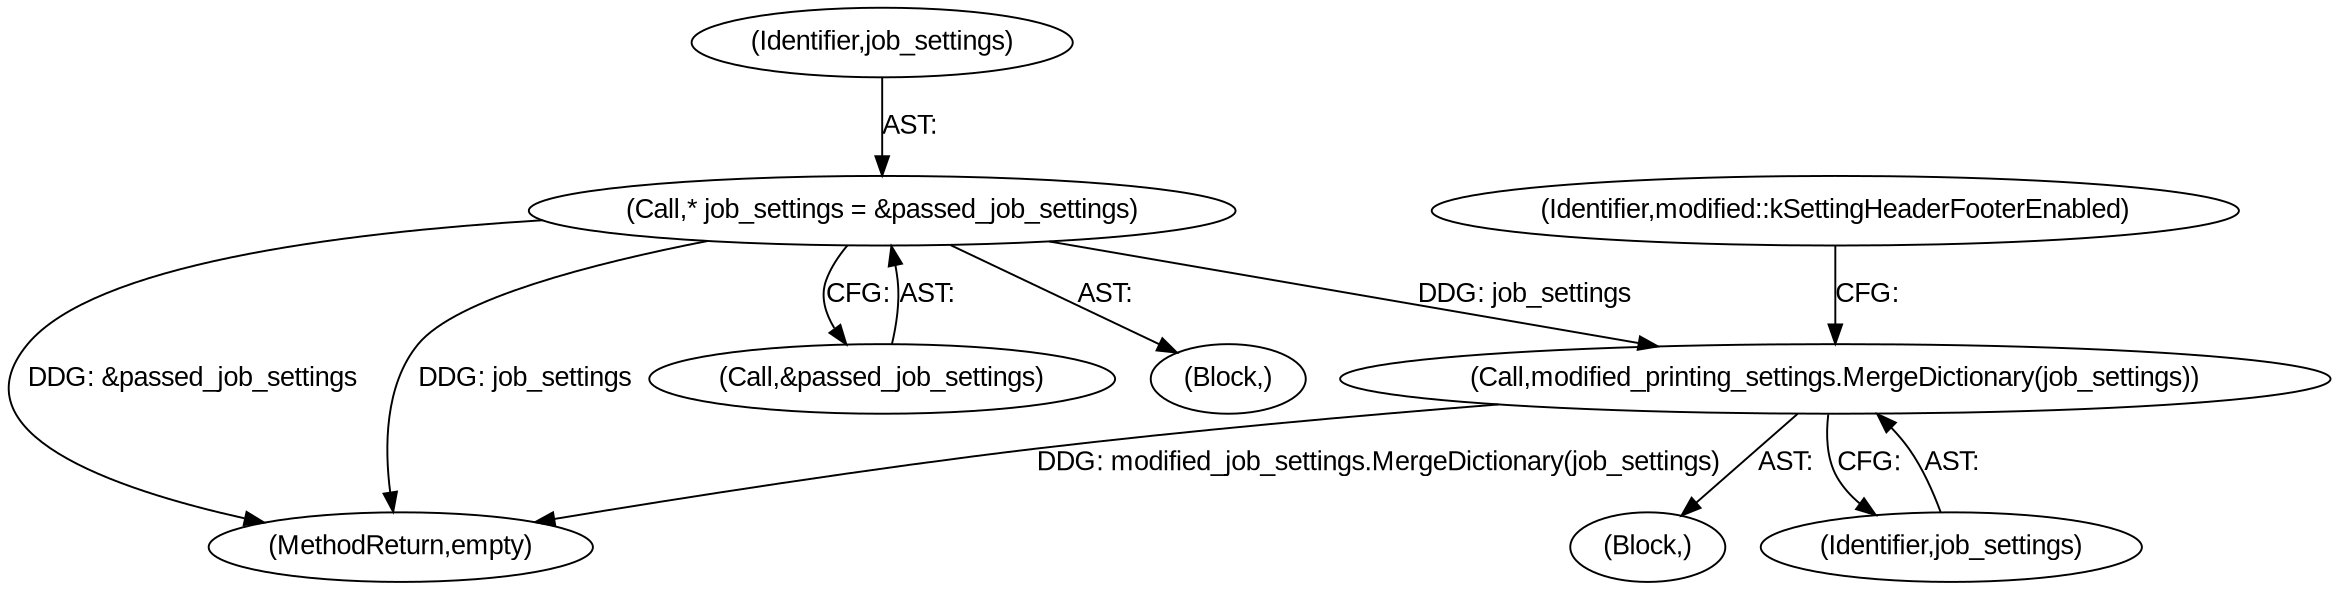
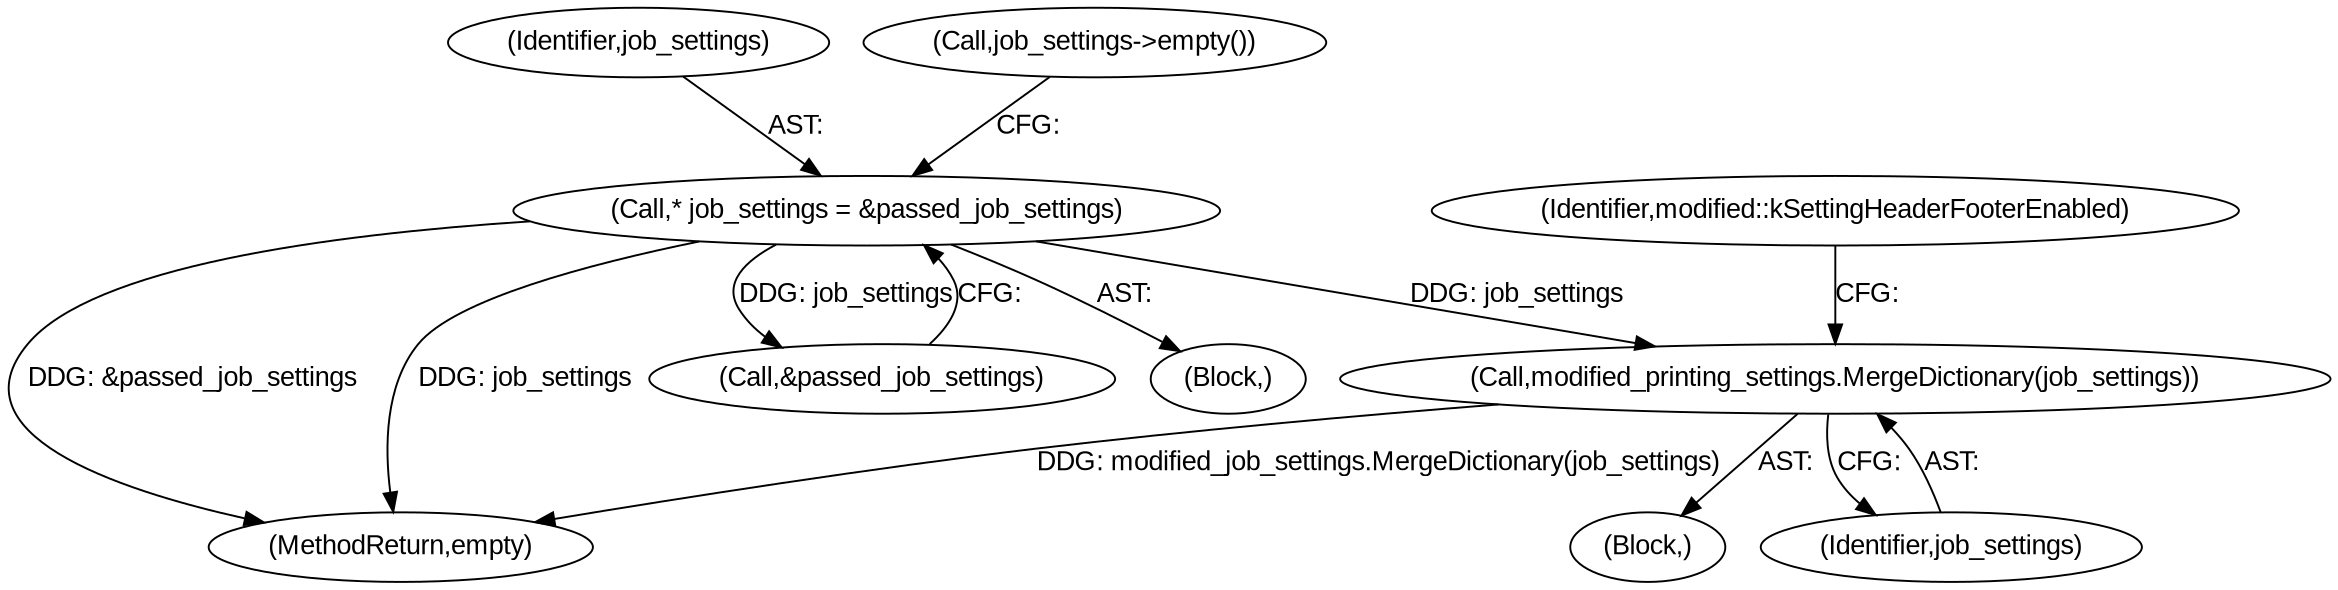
  digraph {
    fontname="Liberation Sans"
    node [fontname="Liberation Sans"]
    edge [fontname="Liberation Sans"]
    n1 [label="(Call,modified_printing_settings.MergeDictionary(job_settings))"]
    n2 [label="(Identifier,job_settings)"]
    n3 [label="(Block,)"]
    n4 [label="(MethodReturn,empty)"]
    n5 [label="(Call,* job_settings = &passed_job_settings)"]
    n6 [label="(Call,&passed_job_settings)"]
    n7 [label="(Block,)"]
    n8 [label="(Identifier,job_settings)"]
    n9 [label="(Identifier,modified::kSettingHeaderFooterEnabled)"]
+   n10 [label="(Call,job_settings->empty())"]
    n1 -> n2 [label="CFG: "]
    n1 -> n3 [label="AST: "]
    n1 -> n4 [label="DDG: modified_job_settings.MergeDictionary(job_settings)"]
    n2 -> n1 [label="AST: "]
    n5 -> n1 [label="DDG: job_settings"]
    n5 -> n4 [label="DDG: &passed_job_settings"]
    n5 -> n4 [label="DDG: job_settings"]
-   n5 -> n6 [label="CFG: "]
+   n5 -> n6 [label="DDG: job_settings"]
    n5 -> n7 [label="AST: "]
-   n6 -> n5 [label="AST: "]
+   n6 -> n5 [label="CFG: "]
    n8 -> n5 [label="AST: "]
    n9 -> n1 [label="CFG: "]
+   n10 -> n5 [label="CFG: "]
  }
